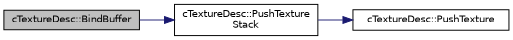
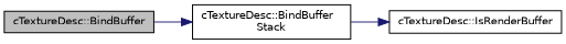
  digraph {
    rankdir=LR
    node [color=black fillcolor=white fontname=Helvetica fontsize=10 shape=record style=filled]
    edge [color=midnightblue fontname=Helvetica fontsize=10 labelfontname=Helvetica labelfontsize=10 style=solid]
    n1 [fillcolor=grey75 fontcolor=black height=0.2 label="cTextureDesc::BindBuffer" width=0.4]
-   n2 [height=0.2 label="cTextureDesc::PushTexture\lStack" width=0.4]
-   n3 [height=0.2 label="cTextureDesc::PushTexture" width=0.4]
+   n2 [height=0.2 label="cTextureDesc::BindBuffer\lStack" width=0.4]
+   n3 [height=0.2 label="cTextureDesc::IsRenderBuffer" width=0.4]
    n1 -> n2
    n2 -> n3
  }
